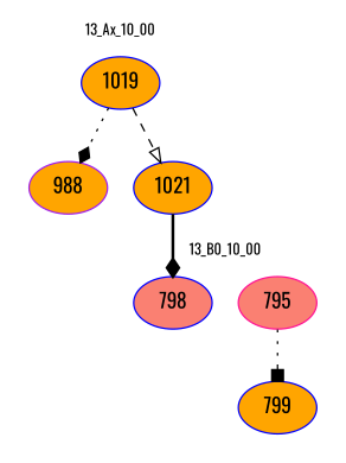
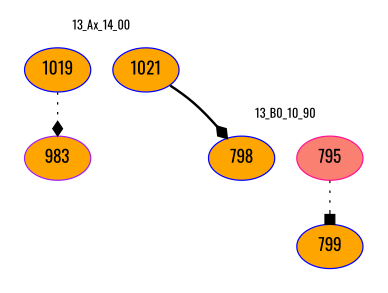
  digraph {
    fontname=Oswald
    node [color=blue fillcolor=orange fontname=Oswald style=filled]
    edge [arrowhead=diamond color=black fontname=Oswald style=dotted]
    n1 [label=1019]
-   n2 [color=purple label=988]
+   n2 [color=purple label=983]
    n3 [label=1021]
    n4 [color=deeppink fillcolor=salmon label=795]
-   n5 [fillcolor=salmon label=798]
+   n5 [label=798]
    n6 [label=799]
    subgraph cluster_1 {
      color=white
      fontsize=10
-     label="13_Ax_10_00"
+     label="13_Ax_14_00"
      n1
      n2
      n3
    }
    subgraph cluster_2 {
      color=white
      fontsize=10
-     label="13_B0_10_00"
+     label="13_B0_10_90"
      n4
      n5
      n6
    }
    n1 -> n2
-   n1 -> n3 [arrowhead=onormal style=dashed]
    n3 -> n5 [style=bold]
    n4 -> n6 [arrowhead=box]
  }
